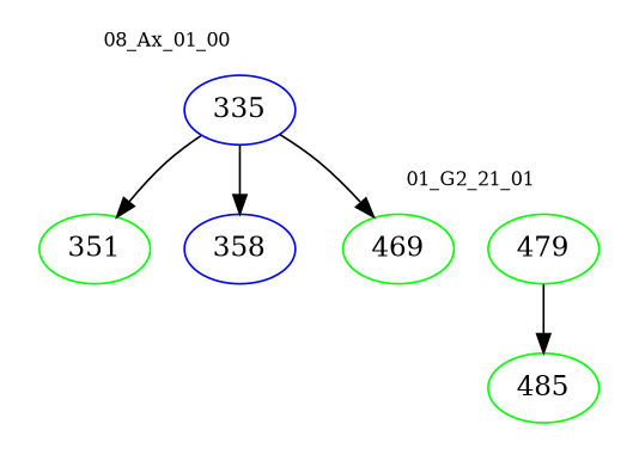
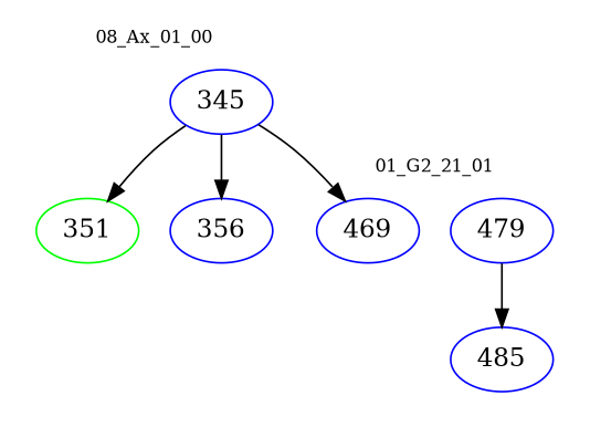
  digraph {
    node [color=blue]
    edge [color=black]
-   n1 [label=335]
+   n1 [label=345]
    n2 [color=green label=351]
-   n3 [label=358]
-   n4 [color=green label=479]
-   n5 [color=green label=469]
-   n6 [color=green label=485]
+   n3 [label=356]
+   n4 [label=479]
+   n5 [label=469]
+   n6 [label=485]
    subgraph cluster_1 {
      color=white
      fontsize=10
      label="08_Ax_01_00"
      n1
      n2
      n3
    }
    subgraph cluster_2 {
      color=white
      fontsize=10
      label="01_G2_21_01"
      n4
      n5
      n6
    }
    n1 -> n2
    n1 -> n3
    n1 -> n5
    n4 -> n6
  }
